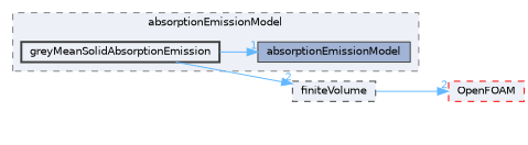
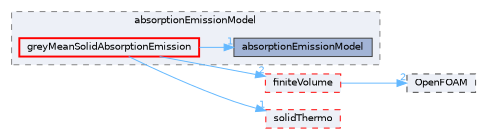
  digraph {
    compound=true
    rankdir=LR
    node [color=red fillcolor="#edf0f7" fontname=Helvetica fontsize=10 shape=box style="filled,dashed"]
    edge [color=steelblue1 fontcolor=steelblue1 fontname=Helvetica fontsize=10 headlabel=1 labeldistance=1.5 labelfontname=Helvetica labelfontsize=10]
    n1 [color=grey25 fillcolor="#a2b4d6" height=0.2 label=absorptionEmissionModel style=filled width=0.4]
-   n2 [color=grey25 height=0.2 label=greyMeanSolidAbsorptionEmission style="filled,bold" width=0.4]
-   n3 [color=grey25 height=0.2 label=finiteVolume width=0.4]
-   n5 [height=0.2 label=OpenFOAM width=0.4]
+   n2 [height=0.2 label=greyMeanSolidAbsorptionEmission style="filled,bold" width=0.4]
+   n3 [height=0.2 label=finiteVolume width=0.4]
+   n4 [height=0.2 label=solidThermo width=0.4]
+   n5 [color=grey25 height=0.2 label=OpenFOAM width=0.4]
    subgraph cluster_1 {
      bgcolor="#edf0f7"
      fontname=Helvetica
      fontsize=10
      label=absorptionEmissionModel
      pencolor=grey50
      style="filled,dashed"
      n1
      n2
    }
    n2 -> n1
    n2 -> n3 [headlabel=2]
+   n2 -> n4
    n3 -> n5 [headlabel=2]
  }
